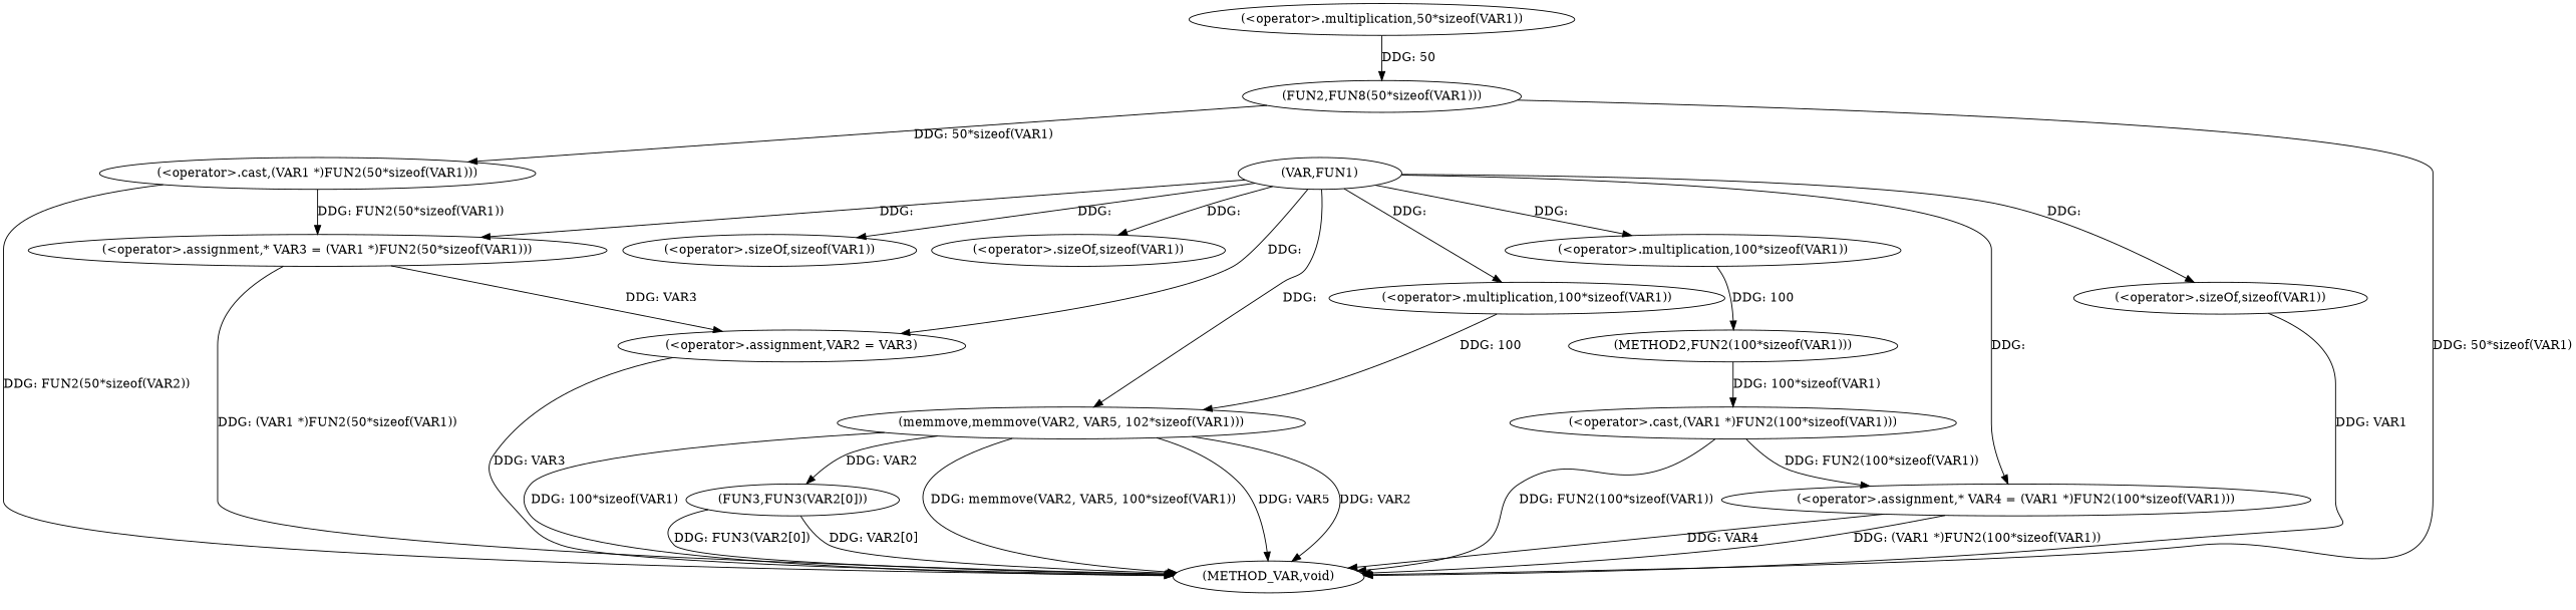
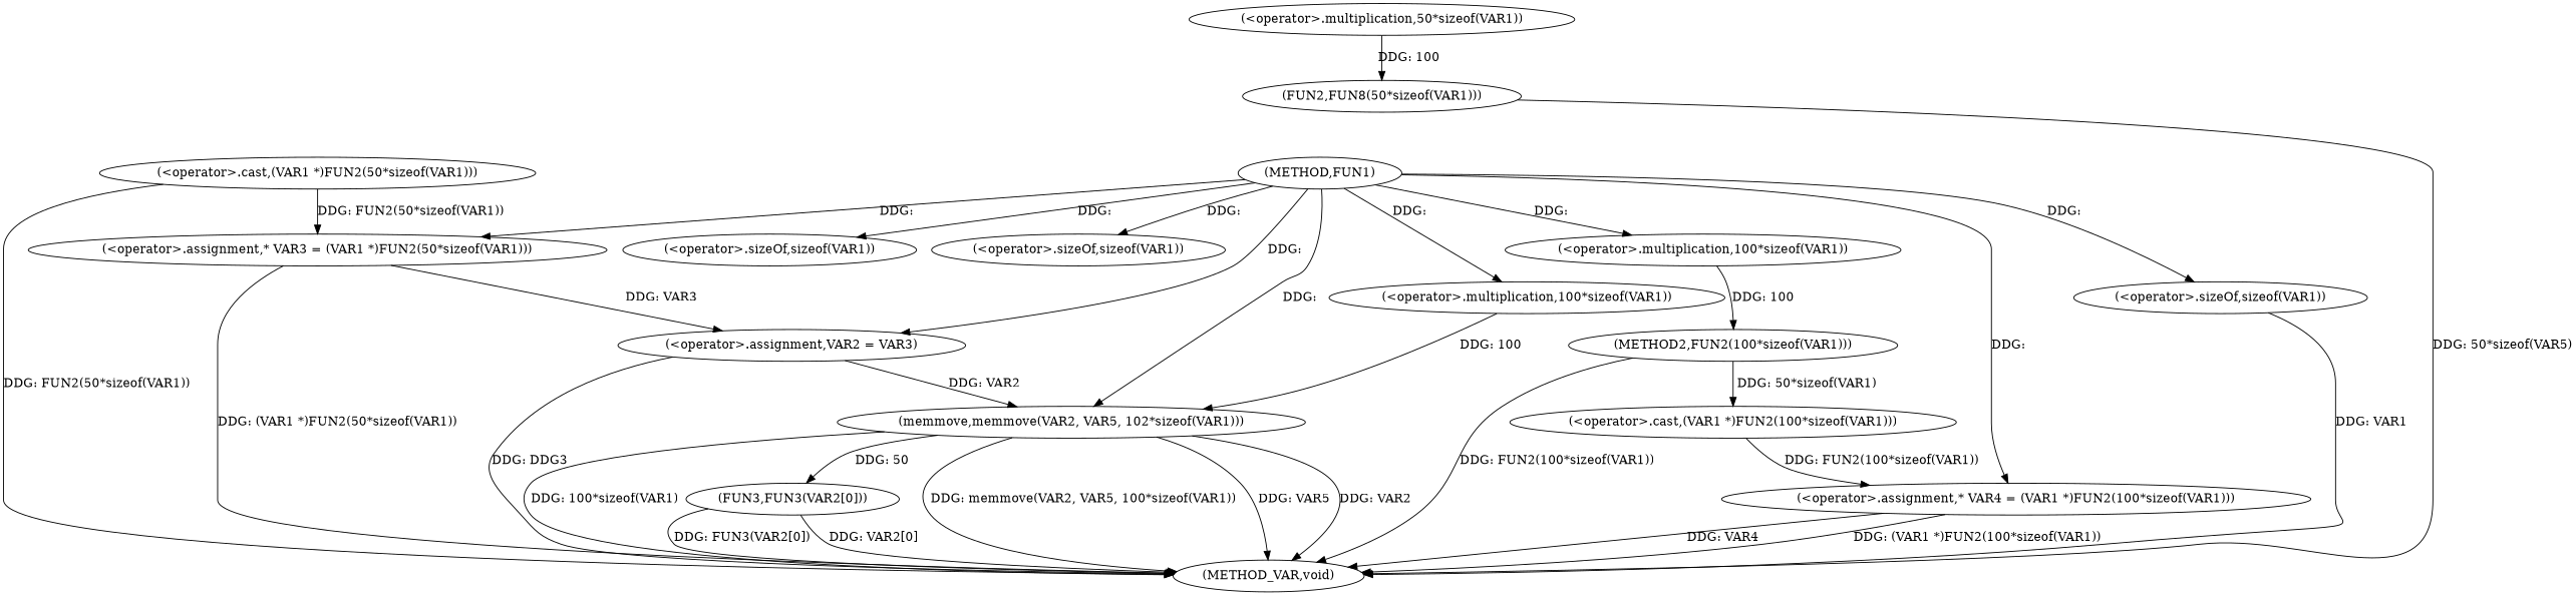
  digraph {
-   n1 [label="(VAR,FUN1)"]
+   n1 [label="(METHOD,FUN1)"]
    n2 [label="(<operator>.assignment,* VAR3 = (VAR1 *)FUN2(50*sizeof(VAR1)))"]
    n3 [label="(<operator>.sizeOf,sizeof(VAR1))"]
    n4 [label="(<operator>.assignment,* VAR4 = (VAR1 *)FUN2(100*sizeof(VAR1)))"]
    n5 [label="(<operator>.multiplication,100*sizeof(VAR1))"]
    n6 [label="(<operator>.sizeOf,sizeof(VAR1))"]
    n7 [label="(<operator>.assignment,VAR2 = VAR3)"]
    n8 [label="(memmove,memmove(VAR2, VAR5, 102*sizeof(VAR1)))"]
    n9 [label="(<operator>.multiplication,100*sizeof(VAR1))"]
    n10 [label="(<operator>.sizeOf,sizeof(VAR1))"]
    n11 [label="(METHOD_VAR,void)"]
    n12 [label="(<operator>.multiplication,50*sizeof(VAR1))"]
    n13 [label="(FUN2,FUN8(50*sizeof(VAR1)))"]
    n14 [label="(METHOD2,FUN2(100*sizeof(VAR1)))"]
    n15 [label="(FUN3,FUN3(VAR2[0]))"]
    n16 [label="(<operator>.cast,(VAR1 *)FUN2(50*sizeof(VAR1)))"]
    n17 [label="(<operator>.cast,(VAR1 *)FUN2(100*sizeof(VAR1)))"]
    n1 -> n2 [label="DDG: "]
    n1 -> n3 [label="DDG: "]
    n1 -> n4 [label="DDG: "]
    n1 -> n5 [label="DDG: "]
    n1 -> n6 [label="DDG: "]
    n1 -> n7 [label="DDG: "]
    n1 -> n8 [label="DDG: "]
    n1 -> n9 [label="DDG: "]
    n1 -> n10 [label="DDG: "]
    n2 -> n7 [label="DDG: VAR3"]
    n2 -> n11 [label="DDG: (VAR1 *)FUN2(50*sizeof(VAR1))"]
    n4 -> n11 [label="DDG: VAR4"]
    n4 -> n11 [label="DDG: (VAR1 *)FUN2(100*sizeof(VAR1))"]
    n5 -> n14 [label="DDG: 100"]
-   n7 -> n11 [label="DDG: VAR3"]
+   n7 -> n8 [label="DDG: VAR2"]
+   n7 -> n11 [label="DDG: DDG3"]
    n8 -> n11 [label="DDG: VAR5"]
    n8 -> n11 [label="DDG: VAR2"]
    n8 -> n11 [label="DDG: 100*sizeof(VAR1)"]
    n8 -> n11 [label="DDG: memmove(VAR2, VAR5, 100*sizeof(VAR1))"]
-   n8 -> n15 [label="DDG: VAR2"]
+   n8 -> n15 [label="DDG: 50"]
    n9 -> n8 [label="DDG: 100"]
    n10 -> n11 [label="DDG: VAR1"]
-   n12 -> n13 [label="DDG: 50"]
-   n13 -> n11 [label="DDG: 50*sizeof(VAR1)"]
-   n13 -> n16 [label="DDG: 50*sizeof(VAR1)"]
-   n14 -> n17 [label="DDG: 100*sizeof(VAR1)"]
+   n12 -> n13 [label="DDG: 100"]
+   n13 -> n11 [label="DDG: 50*sizeof(VAR5)"]
+   n14 -> n17 [label="DDG: 50*sizeof(VAR1)"]
    n15 -> n11 [label="DDG: VAR2[0]"]
    n15 -> n11 [label="DDG: FUN3(VAR2[0])"]
    n16 -> n2 [label="DDG: FUN2(50*sizeof(VAR1))"]
-   n16 -> n11 [label="DDG: FUN2(50*sizeof(VAR2))"]
+   n16 -> n11 [label="DDG: FUN2(50*sizeof(VAR1))"]
    n17 -> n4 [label="DDG: FUN2(100*sizeof(VAR1))"]
-   n17 -> n11 [label="DDG: FUN2(100*sizeof(VAR1))"]
+   n14 -> n11 [label="DDG: FUN2(100*sizeof(VAR1))"]
  }
